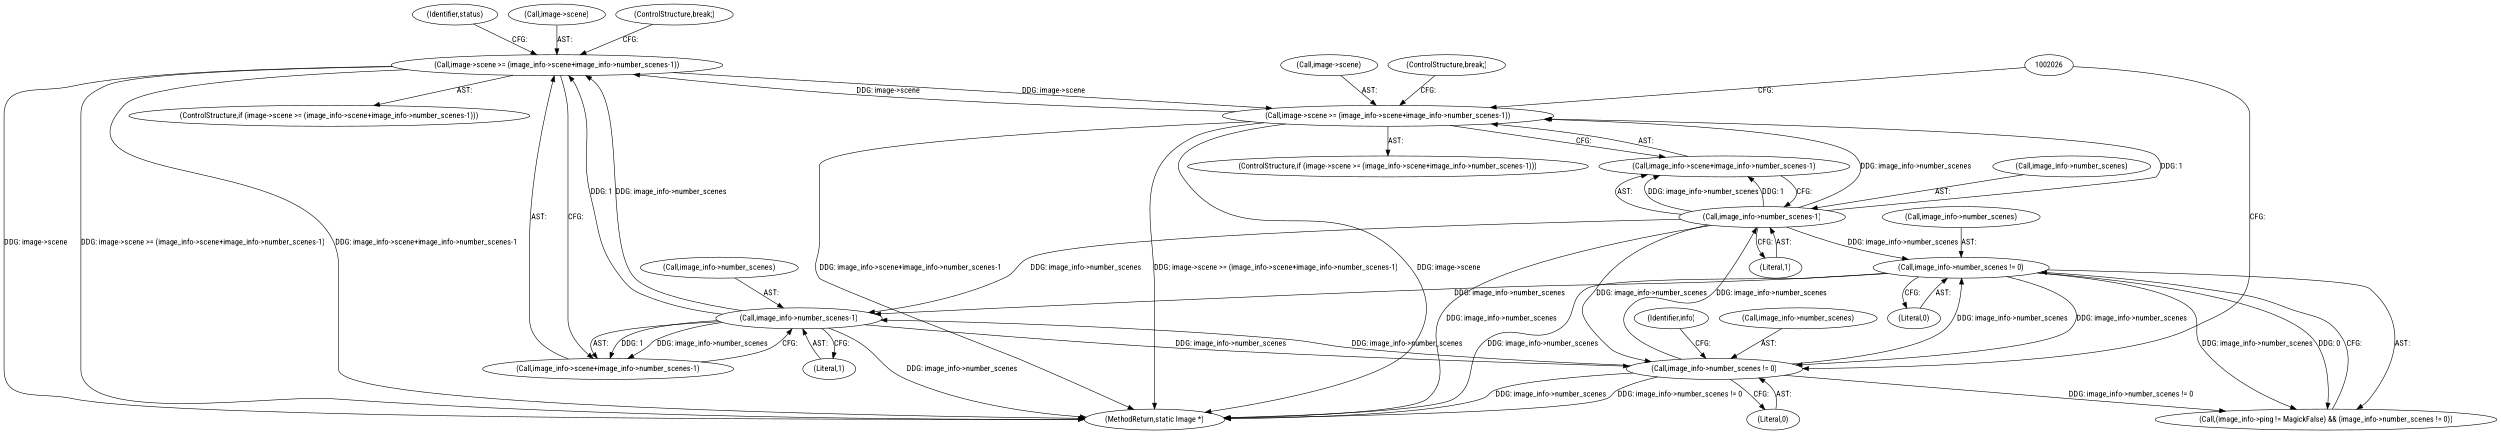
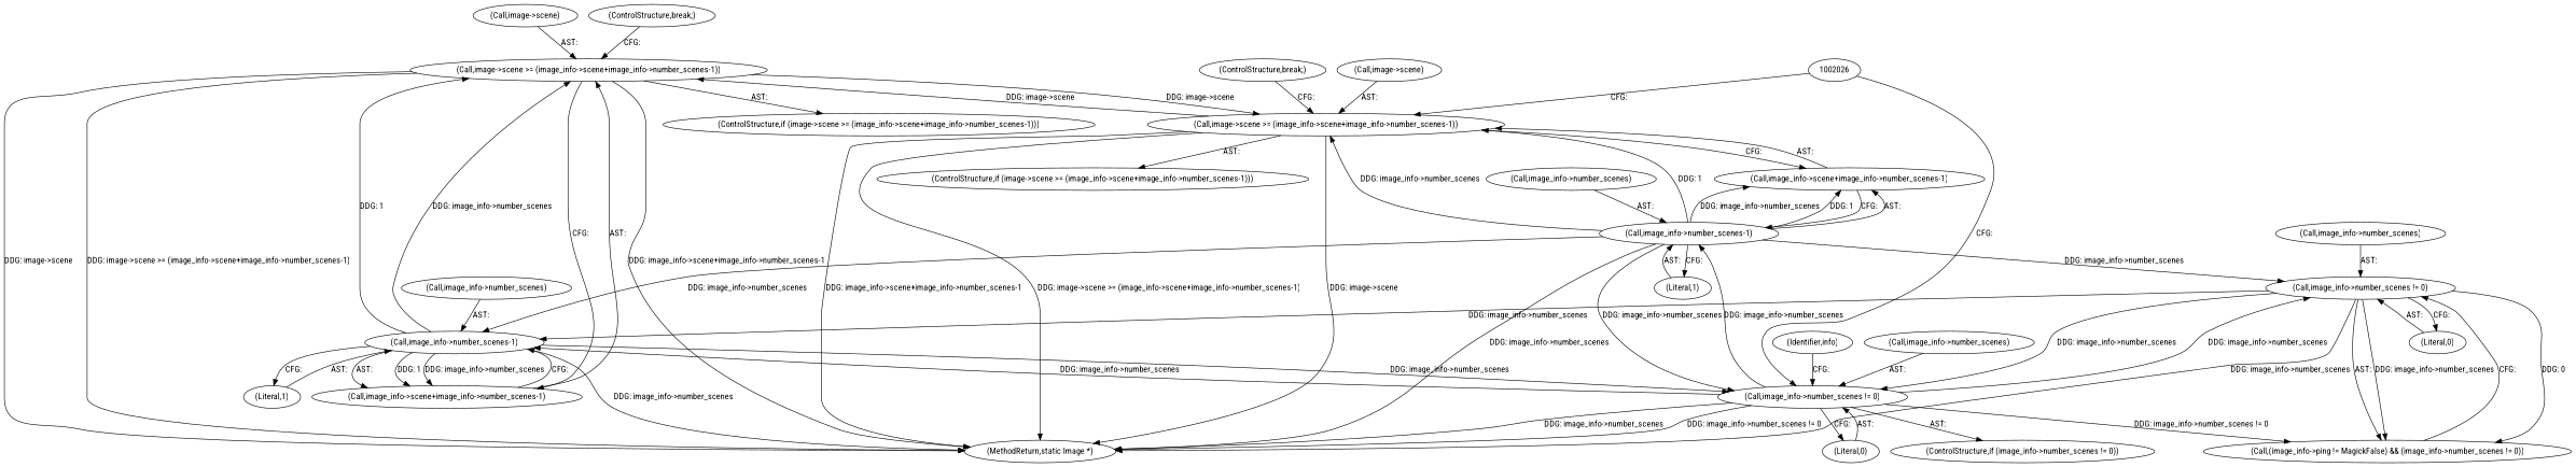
  digraph {
    fontname="Roboto Condensed"
    node [fontname="Roboto Condensed"]
    edge [fontname="Roboto Condensed"]
    n1 [label="(Call,image->scene >= (image_info->scene+image_info->number_scenes-1))"]
    n2 [label="(Call,image->scene >= (image_info->scene+image_info->number_scenes-1))"]
    n3 [label="(Call,image_info->scene+image_info->number_scenes-1)"]
    n4 [label="(ControlStructure,if (image->scene >= (image_info->scene+image_info->number_scenes-1)))"]
    n5 [label="(MethodReturn,static Image *)"]
    n6 [label="(Call,image_info->scene+image_info->number_scenes-1)"]
    n7 [label="(ControlStructure,if (image->scene >= (image_info->scene+image_info->number_scenes-1)))"]
    n8 [label="(Call,image_info->number_scenes-1)"]
    n9 [label="(Call,image_info->number_scenes-1)"]
    n10 [label="(Call,image_info->number_scenes != 0)"]
    n11 [label="(Literal,1)"]
    n12 [label="(Call,image_info->number_scenes != 0)"]
    n13 [label="(Literal,0)"]
    n14 [label="(Call,(image_info->ping != MagickFalse) && (image_info->number_scenes != 0))"]
+   n15 [label="(ControlStructure,if (image_info->number_scenes != 0))"]
    n16 [label="(Literal,1)"]
    n17 [label="(Literal,0)"]
    n18 [label="(ControlStructure,break;)"]
-   n19 [label="(Identifier,status)"]
    n20 [label="(Call,image_info->number_scenes)"]
    n21 [label="(Identifier,info)"]
    n22 [label="(Call,image_info->number_scenes)"]
    n23 [label="(Call,image->scene)"]
    n24 [label="(Call,image->scene)"]
    n25 [label="(Call,image_info->number_scenes)"]
    n26 [label="(ControlStructure,break;)"]
    n27 [label="(Call,image_info->number_scenes)"]
    1002026
    n1 -> n2 [label="DDG: image->scene"]
    n1 -> n3 [label="CFG: "]
    n1 -> n4 [label="AST: "]
    n1 -> n5 [label="DDG: image->scene"]
    n1 -> n5 [label="DDG: image->scene >= (image_info->scene+image_info->number_scenes-1)"]
    n1 -> n5 [label="DDG: image_info->scene+image_info->number_scenes-1"]
    n2 -> n1 [label="DDG: image->scene"]
    n2 -> n5 [label="DDG: image->scene"]
    n2 -> n5 [label="DDG: image_info->scene+image_info->number_scenes-1"]
    n2 -> n5 [label="DDG: image->scene >= (image_info->scene+image_info->number_scenes-1)"]
    n2 -> n6 [label="CFG: "]
    n2 -> n7 [label="AST: "]
    n3 -> n1 [label="AST: "]
    n3 -> n8 [label="CFG: "]
    n6 -> n2 [label="AST: "]
    n6 -> n9 [label="CFG: "]
    n8 -> n1 [label="DDG: image_info->number_scenes"]
    n8 -> n1 [label="DDG: 1"]
    n8 -> n3 [label="AST: "]
    n8 -> n3 [label="DDG: image_info->number_scenes"]
    n8 -> n3 [label="DDG: 1"]
    n8 -> n5 [label="DDG: image_info->number_scenes"]
    n8 -> n10 [label="DDG: image_info->number_scenes"]
    n8 -> n11 [label="CFG: "]
    n9 -> n2 [label="DDG: image_info->number_scenes"]
    n9 -> n2 [label="DDG: 1"]
    n9 -> n5 [label="DDG: image_info->number_scenes"]
    n9 -> n6 [label="AST: "]
    n9 -> n6 [label="DDG: image_info->number_scenes"]
    n9 -> n6 [label="DDG: 1"]
    n9 -> n8 [label="DDG: image_info->number_scenes"]
    n9 -> n10 [label="DDG: image_info->number_scenes"]
    n9 -> n12 [label="DDG: image_info->number_scenes"]
    n9 -> n16 [label="CFG: "]
    n10 -> n5 [label="DDG: image_info->number_scenes"]
    n10 -> n5 [label="DDG: image_info->number_scenes != 0"]
    n10 -> n8 [label="DDG: image_info->number_scenes"]
    n10 -> n9 [label="DDG: image_info->number_scenes"]
    n10 -> n12 [label="DDG: image_info->number_scenes"]
    n10 -> n13 [label="CFG: "]
    n10 -> n14 [label="DDG: image_info->number_scenes != 0"]
+   n10 -> n15 [label="AST: "]
    n11 -> n8 [label="AST: "]
    n12 -> n5 [label="DDG: image_info->number_scenes"]
    n12 -> n8 [label="DDG: image_info->number_scenes"]
    n12 -> n10 [label="DDG: image_info->number_scenes"]
    n12 -> n14 [label="AST: "]
    n12 -> n14 [label="DDG: image_info->number_scenes"]
    n12 -> n14 [label="DDG: 0"]
    n12 -> n17 [label="CFG: "]
    n13 -> n10 [label="AST: "]
    n14 -> n12 [label="CFG: "]
    n16 -> n9 [label="AST: "]
    n17 -> n12 [label="AST: "]
    n18 -> n2 [label="CFG: "]
-   n19 -> n1 [label="CFG: "]
    n20 -> n12 [label="AST: "]
    n21 -> n10 [label="CFG: "]
    n22 -> n10 [label="AST: "]
    n23 -> n1 [label="AST: "]
    n24 -> n2 [label="AST: "]
    n25 -> n9 [label="AST: "]
    n26 -> n1 [label="CFG: "]
    n27 -> n8 [label="AST: "]
    1002026 -> n2 [label="CFG: "]
    1002026 -> n10 [label="CFG: "]
  }
